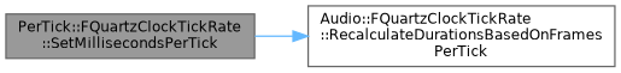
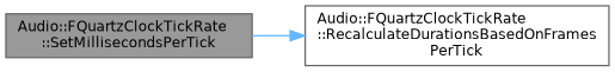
  digraph {
    rankdir=LR
    node [fontname=Helvetica fontsize=10 shape=box style=filled]
-   n1 [color=gray40 fillcolor=grey60 fontcolor=black height=0.2 label="PerTick::FQuartzClockTickRate\l::SetMillisecondsPerTick" width=0.4]
+   n1 [color=gray40 fillcolor=grey60 fontcolor=black height=0.2 label="Audio::FQuartzClockTickRate\l::SetMillisecondsPerTick" width=0.4]
    n2 [color=grey40 fillcolor=white height=0.2 label="Audio::FQuartzClockTickRate\l::RecalculateDurationsBasedOnFrames\lPerTick" width=0.4]
    n1 -> n2 [color=steelblue1 fontname=Helvetica fontsize=10 labelfontname=Helvetica labelfontsize=10 style=solid]
  }
